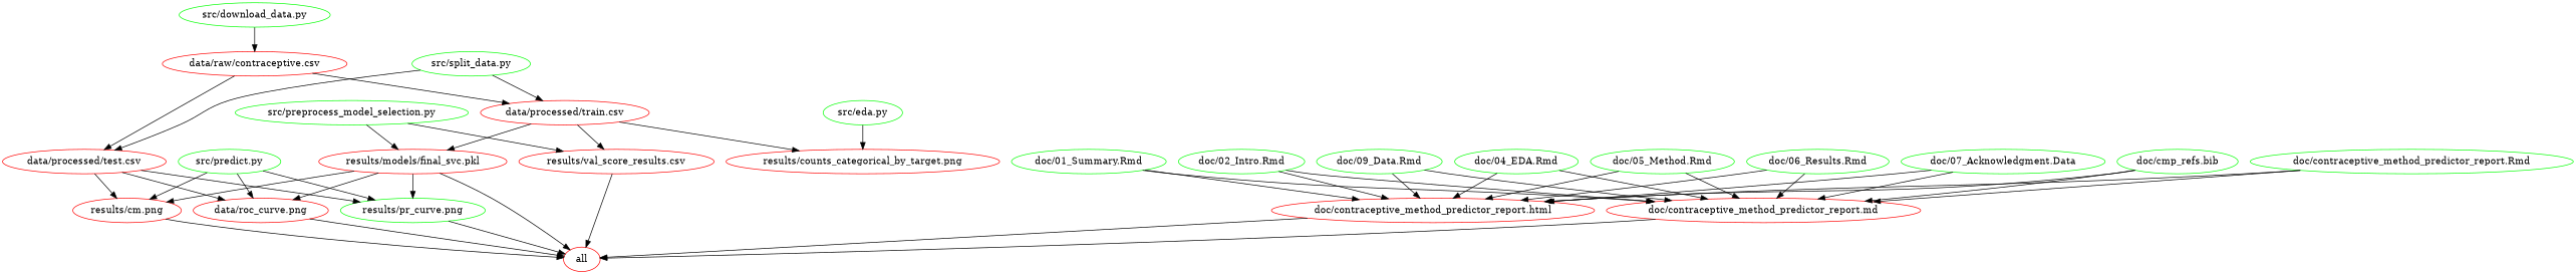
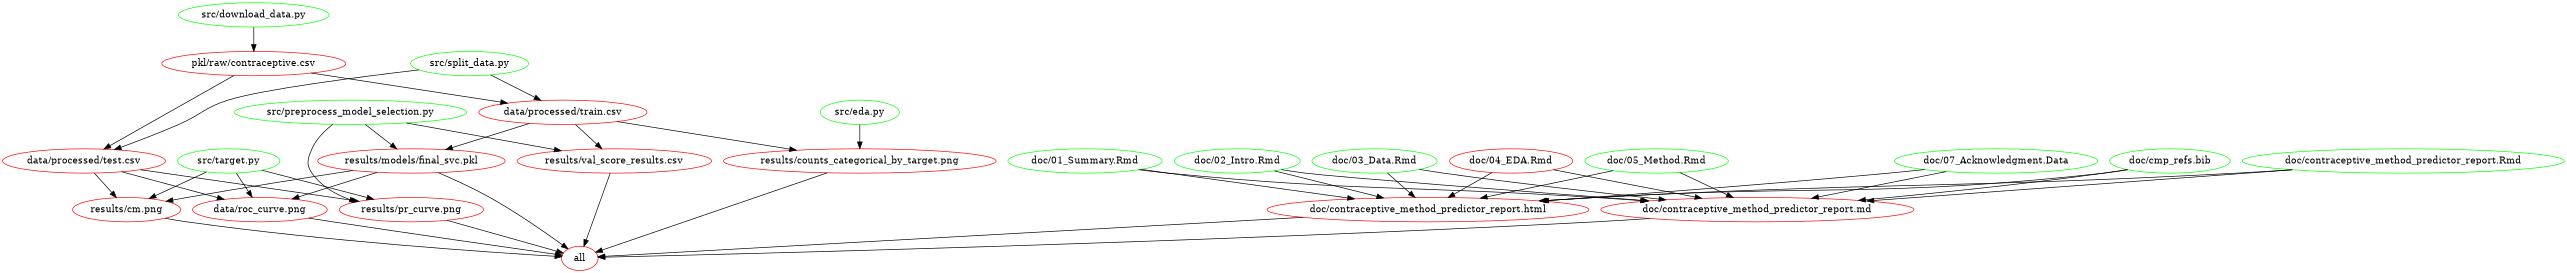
  digraph {
    node [color=green]
    n1 [color=red label=all]
    n2 [color=red label="data/processed/test.csv"]
    n3 [color=red label="results/cm.png"]
-   n4 [label="results/pr_curve.png"]
+   n4 [color=red label="results/pr_curve.png"]
    n5 [color=red label="data/roc_curve.png"]
    n6 [color=red label="data/processed/train.csv"]
    n7 [color=red label="results/counts_categorical_by_target.png"]
    n8 [color=red label="results/models/final_svc.pkl"]
    n9 [color=red label="results/val_score_results.csv"]
-   n10 [color=red label="data/raw/contraceptive.csv"]
+   n10 [color=red label="pkl/raw/contraceptive.csv"]
    n11 [label="doc/01_Summary.Rmd"]
    n12 [color=red label="doc/contraceptive_method_predictor_report.html"]
    n13 [color=red label="doc/contraceptive_method_predictor_report.md"]
    n14 [label="doc/02_Intro.Rmd"]
-   n15 [label="doc/09_Data.Rmd"]
-   n16 [label="doc/04_EDA.Rmd"]
+   n15 [label="doc/03_Data.Rmd"]
+   n16 [color=red label="doc/04_EDA.Rmd"]
    n17 [label="doc/05_Method.Rmd"]
-   n18 [label="doc/06_Results.Rmd"]
    n19 [label="doc/07_Acknowledgment.Data"]
    n20 [label="doc/cmp_refs.bib"]
    n21 [label="doc/contraceptive_method_predictor_report.Rmd"]
    n22 [label="src/download_data.py"]
    n23 [label="src/eda.py"]
-   n24 [label="src/predict.py"]
+   n24 [label="src/target.py"]
    n25 [label="src/preprocess_model_selection.py"]
    n26 [label="src/split_data.py"]
    n2 -> n3
    n2 -> n4
    n2 -> n5
    n3 -> n1
    n4 -> n1
    n5 -> n1
    n6 -> n7
    n6 -> n8
    n6 -> n9
+   n7 -> n1
    n8 -> n1
    n8 -> n3
-   n8 -> n4
+   n25 -> n4
    n8 -> n5
    n9 -> n1
    n10 -> n2
    n10 -> n6
    n11 -> n12
    n11 -> n13
    n12 -> n1
    n13 -> n1
    n14 -> n12
    n14 -> n13
    n15 -> n12
    n15 -> n13
    n16 -> n12
    n16 -> n13
    n17 -> n12
    n17 -> n13
-   n18 -> n12
-   n18 -> n13
    n19 -> n12
    n19 -> n13
    n20 -> n12
    n20 -> n13
    n21 -> n12
    n21 -> n13
    n22 -> n10
    n23 -> n7
    n24 -> n3
    n24 -> n4
    n24 -> n5
    n25 -> n8
    n25 -> n9
    n26 -> n2
    n26 -> n6
  }
